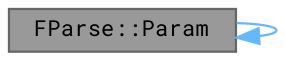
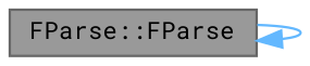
  digraph {
    rankdir=TB
    fontname="Roboto Mono"
-   n1 [color=gray40 fillcolor=grey60 fontcolor=black fontname="Roboto Mono" fontsize=10 height=0.2 label="FParse::Param" shape=box style=filled width=0.4]
+   n1 [color=gray40 fillcolor=grey60 fontcolor=black fontname="Roboto Mono" fontsize=10 height=0.2 label="FParse::FParse" shape=box style=filled width=0.4]
    n1 -> n1 [color=steelblue1 fontname="Roboto Mono" fontsize=10 labelfontname=Helvetica labelfontsize=10 style=solid]
  }
